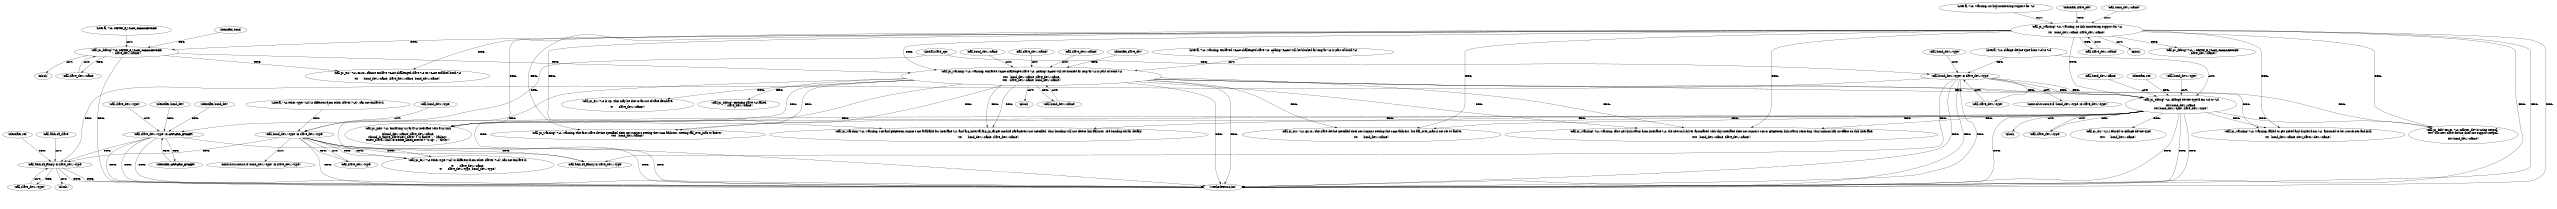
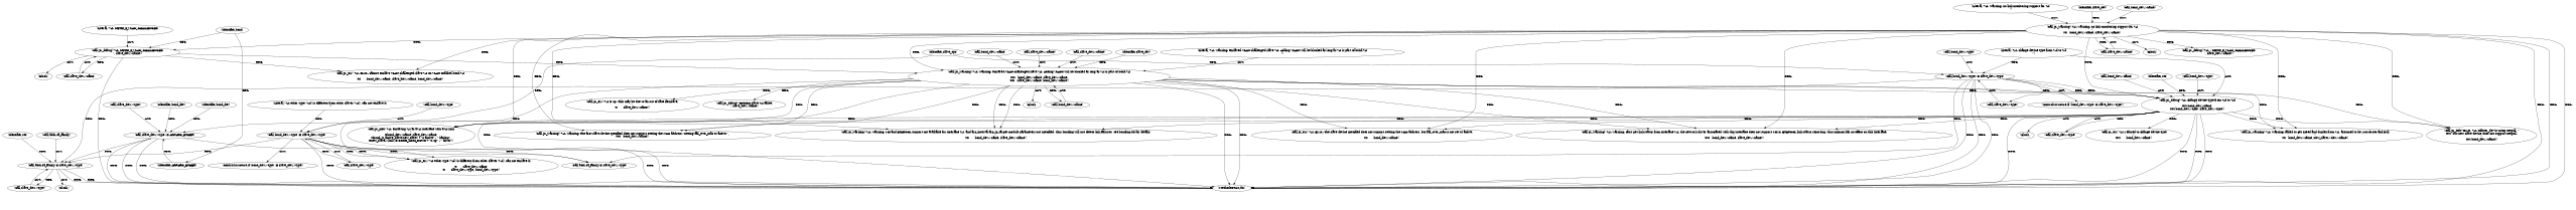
  digraph {
    n1 [label="(Call,addr.sa_family = slave_dev->type)"]
-   n2 [label="(MethodReturn,int)"]
+   n2 [label="(MethodReturn,for)"]
    n3 [label="(Block,)"]
    n4 [label="(Call,slave_dev->type)"]
    n5 [label="(Call,bond_dev->type != slave_dev->type)"]
    n6 [label="(Call,pr_err(\"%s ether type (%d) is different from other slaves (%d), can not enslave it.\n\",\n\t\t       slave_dev->name,\n\t\t       slave_dev->type, bond_dev->type))"]
    n7 [label="(Call,slave_dev->type)"]
    n8 [label="(Call,addr.sa_family = slave_dev->type)"]
    n9 [label="(ControlStructure,if (bond_dev->type != slave_dev->type))"]
    n10 [label="(Call,slave_dev->type != ARPHRD_ETHER)"]
    n11 [label="(Identifier,ARPHRD_ETHER)"]
    n12 [label="(Call,pr_debug(\"%s: change device type from %d to %d\n\",\n\t\t\t\t bond_dev->name,\n\t\t\t\t bond_dev->type, slave_dev->type))"]
    n13 [label="(Call,pr_info(\"Error, %s: master_dev is using netpoll, \"\n\t\t\t\t \"but new slave device does not support netpoll.\n\",\n\t\t\t\t bond_dev->name))"]
    n14 [label="(Call,pr_info(\"%s: enslaving %s as a%s interface with a%s link.\n\",\n\t\tbond_dev->name, slave_dev->name,\n\t\tbond_is_active_slave(new_slave) ? \"n active\" : \" backup\",\n\t\tnew_slave->link != BOND_LINK_DOWN ? \"n up\" : \" down\"))"]
    n15 [label="(Call,pr_err(\"%s: Error: The slave device specified does not support setting the MAC address, but fail_over_mac is not set to active.\n\",\n\t\t\t       bond_dev->name))"]
    n16 [label="(Block,)"]
    n17 [label="(Call,pr_warning(\"%s: Warning: MII and ETHTOOL support not available for interface %s, and arp_interval/arp_ip_target module parameters not specified, thus bonding will not detect link failures! see bonding.txt for details.\n\",\n\t\t\t       bond_dev->name, slave_dev->name))"]
    n18 [label="(Call,pr_warning(\"%s: Warning: failed to get speed and duplex from %s, assumed to be 100Mb/sec and Full.\n\",\n\t\t\t   bond_dev->name, new_slave->dev->name))"]
    n19 [label="(Call,slave_dev->type)"]
    n20 [label="(Call,pr_warning(\"%s: Warning: can't get link status from interface %s; the network driver associated with this interface does not support MII or ETHTOOL link status reporting, thus miimon has no effect on this interface.\n\",\n\t\t\t\t   bond_dev->name, slave_dev->name))"]
    n21 [label="(Call,pr_err(\"%s: refused to change device type\n\",\n\t\t\t\t       bond_dev->name))"]
    n22 [label="(Call,pr_warning(\"%s: Warning: The first slave device specified does not support setting the MAC address. Setting fail_over_mac to active.\",\n\t\t\t\t   bond_dev->name))"]
    n23 [label="(Call,pr_warning(\"%s: Warning: no link monitoring support for %s\n\",\n\t\t\t   bond_dev->name, slave_dev->name))"]
    n24 [label="(Call,pr_warning(\"%s: Warning: enslaved VLAN challenged slave %s. Adding VLANs will be blocked as long as %s is part of bond %s\n\",\n\t\t\t\t   bond_dev->name, slave_dev->name,\n\t\t\t\t   slave_dev->name, bond_dev->name))"]
    n25 [label="(Call,pr_debug(\"%s: NETIF_F_VLAN_CHALLENGED\n\", slave_dev->name))"]
    n26 [label="(Call,slave_dev->name)"]
    n27 [label="(Call,pr_err(\"%s: Error: cannot enslave VLAN challenged slave %s on VLAN enabled bond %s\n\",\n\t\t\t       bond_dev->name, slave_dev->name, bond_dev->name))"]
    n28 [label="(Block,)"]
    n29 [label="(Call,pr_debug(\"%s: ! NETIF_F_VLAN_CHALLENGED\n\", slave_dev->name))"]
    n30 [label="(Block,)"]
    n31 [label="(Call,bond_dev->name)"]
    n32 [label="(Call,pr_err(\"%s is up. This may be due to an out of date ifenslave.\n\",\n\t\t       slave_dev->name))"]
    n33 [label="(Call,pr_debug(\"Opening slave %s failed\n\", slave_dev->name))"]
    n34 [label="(Block,)"]
    n35 [label="(Call,slave_dev->name)"]
    n36 [label="(Call,bond_dev->type != slave_dev->type)"]
    n37 [label="(Call,slave_dev->type)"]
    n38 [label="(ControlStructure,if (bond_dev->type != slave_dev->type))"]
    n39 [label="(Literal,\"%s: NETIF_F_VLAN_CHALLENGED\n\")"]
    n40 [label="(Literal,\"%s: Warning: no link monitoring support for %s\n\")"]
    n41 [label="(Call,bond_dev->type)"]
    n42 [label="(Call,bond_dev->name)"]
    n43 [label="(Call,bond_dev->name)"]
    n44 [label="(Identifier,res)"]
    n45 [label="(Call,slave_dev->name)"]
    n46 [label="(Call,slave_dev->name)"]
    n47 [label="(Identifier,bond)"]
-   n48 [label="(Literal,slave_ops)"]
+   n48 [label="(Identifier,slave_ops)"]
    n49 [label="(Literal,\"%s: change device type from %d to %d\n\")"]
-   n50 [label="(Call,addr.sa_slave)"]
+   n50 [label="(Call,addr.sa_family)"]
    n51 [label="(Identifier,slave_dev)"]
    n52 [label="(Identifier,slave_dev)"]
    n53 [label="(Literal,\"%s ether type (%d) is different from other slaves (%d), can not enslave it.\n\")"]
    n54 [label="(Call,slave_dev->type)"]
    n55 [label="(Identifier,res)"]
    n56 [label="(Literal,\"%s: Warning: enslaved VLAN challenged slave %s. Adding VLANs will be blocked as long as %s is part of bond %s\n\")"]
    n57 [label="(Identifier,bond_dev)"]
    n58 [label="(Call,bond_dev->type)"]
    n59 [label="(Call,bond_dev->name)"]
    n60 [label="(Identifier,bond_dev)"]
    n61 [label="(Call,bond_dev->type)"]
    n1 -> n2 [label="DDG: "]
    n1 -> n2 [label="DDG: "]
    n1 -> n3 [label="AST: "]
    n1 -> n4 [label="CFG: "]
    n4 -> n1 [label="AST: "]
    n5 -> n1 [label="DDG: "]
    n5 -> n2 [label="DDG: "]
    n5 -> n2 [label="DDG: "]
    n5 -> n2 [label="DDG: "]
    n5 -> n6 [label="DDG: "]
    n5 -> n6 [label="DDG: "]
    n5 -> n7 [label="CFG: "]
    n5 -> n8 [label="DDG: "]
    n5 -> n9 [label="AST: "]
    n7 -> n5 [label="AST: "]
    n10 -> n1 [label="DDG: "]
    n10 -> n2 [label="DDG: "]
    n10 -> n2 [label="DDG: "]
    n10 -> n2 [label="DDG: "]
    n10 -> n8 [label="DDG: "]
-   n10 -> n11 [label="CFG: "]
+   n47 -> n11 [label="CFG: "]
    n11 -> n10 [label="CFG: "]
    n12 -> n2 [label="DDG: "]
    n12 -> n2 [label="DDG: "]
    n12 -> n2 [label="DDG: "]
    n12 -> n2 [label="DDG: "]
    n12 -> n10 [label="DDG: "]
    n12 -> n13 [label="DDG: "]
    n12 -> n14 [label="DDG: "]
    n12 -> n15 [label="DDG: "]
    n12 -> n16 [label="AST: "]
    n12 -> n17 [label="DDG: "]
    n12 -> n18 [label="DDG: "]
    n12 -> n19 [label="CFG: "]
    n12 -> n20 [label="DDG: "]
    n12 -> n21 [label="DDG: "]
    n12 -> n22 [label="DDG: "]
    n19 -> n12 [label="AST: "]
    n23 -> n2 [label="DDG: "]
    n23 -> n2 [label="DDG: "]
    n23 -> n2 [label="DDG: "]
    n23 -> n12 [label="DDG: "]
    n23 -> n13 [label="DDG: "]
    n23 -> n14 [label="DDG: "]
    n23 -> n15 [label="DDG: "]
    n23 -> n17 [label="DDG: "]
    n23 -> n18 [label="DDG: "]
    n23 -> n20 [label="DDG: "]
    n23 -> n22 [label="DDG: "]
    n23 -> n24 [label="DDG: "]
    n23 -> n25 [label="DDG: "]
    n23 -> n26 [label="CFG: "]
    n23 -> n27 [label="DDG: "]
    n23 -> n28 [label="AST: "]
    n23 -> n29 [label="DDG: "]
    n24 -> n2 [label="DDG: "]
    n24 -> n2 [label="DDG: "]
    n24 -> n2 [label="DDG: "]
    n24 -> n6 [label="DDG: "]
    n24 -> n12 [label="DDG: "]
    n24 -> n13 [label="DDG: "]
    n24 -> n14 [label="DDG: "]
    n24 -> n14 [label="DDG: "]
    n24 -> n15 [label="DDG: "]
    n24 -> n17 [label="DDG: "]
    n24 -> n17 [label="DDG: "]
    n24 -> n18 [label="DDG: "]
    n24 -> n20 [label="DDG: "]
    n24 -> n20 [label="DDG: "]
    n24 -> n22 [label="DDG: "]
    n24 -> n30 [label="AST: "]
    n24 -> n31 [label="CFG: "]
    n24 -> n32 [label="DDG: "]
    n24 -> n33 [label="DDG: "]
    n25 -> n2 [label="DDG: "]
    n25 -> n24 [label="DDG: "]
    n25 -> n27 [label="DDG: "]
    n25 -> n34 [label="AST: "]
    n25 -> n35 [label="CFG: "]
    n26 -> n23 [label="AST: "]
    n31 -> n24 [label="AST: "]
    n35 -> n25 [label="AST: "]
    n36 -> n1 [label="DDG: "]
    n36 -> n2 [label="DDG: "]
    n36 -> n2 [label="DDG: "]
    n36 -> n2 [label="DDG: "]
    n36 -> n8 [label="DDG: "]
    n36 -> n12 [label="DDG: "]
    n36 -> n12 [label="DDG: "]
    n36 -> n37 [label="CFG: "]
    n36 -> n38 [label="AST: "]
    n37 -> n36 [label="AST: "]
    n39 -> n25 [label="AST: "]
    n40 -> n23 [label="AST: "]
    n41 -> n36 [label="AST: "]
    n42 -> n12 [label="AST: "]
    n43 -> n24 [label="AST: "]
    n44 -> n1 [label="CFG: "]
    n45 -> n24 [label="AST: "]
    n46 -> n24 [label="AST: "]
    n47 -> n25 [label="CFG: "]
    n48 -> n5 [label="CFG: "]
    n48 -> n36 [label="CFG: "]
    n49 -> n12 [label="AST: "]
    n49 -> n36 [label="CFG: "]
    n50 -> n1 [label="AST: "]
    n51 -> n23 [label="CFG: "]
    n52 -> n24 [label="CFG: "]
    n53 -> n5 [label="CFG: "]
    n54 -> n10 [label="AST: "]
    n55 -> n12 [label="CFG: "]
    n56 -> n24 [label="AST: "]
    n57 -> n10 [label="CFG: "]
    n58 -> n5 [label="AST: "]
    n59 -> n23 [label="AST: "]
    n60 -> n10 [label="CFG: "]
    n61 -> n12 [label="AST: "]
  }
